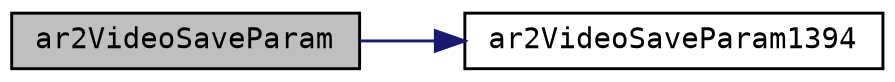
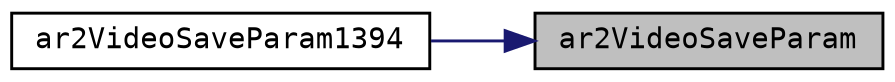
  digraph {
    rankdir=LR
    fontname="DejaVu Sans Mono"
    node [color=black fontname="DejaVu Sans Mono" fontsize=10 shape=record style=filled]
    n1 [fillcolor=grey75 fontcolor=black height=0.2 label=ar2VideoSaveParam width=0.4]
    n2 [fillcolor=white height=0.2 label=ar2VideoSaveParam1394 width=0.4]
-   n1 -> n2 [color=midnightblue fontname="DejaVu Sans Mono" fontsize=10 labelfontname=Helvetica labelfontsize=10 style=solid]
+   n2 -> n1 [color=midnightblue fontname="DejaVu Sans Mono" fontsize=10 labelfontname=Helvetica labelfontsize=10 style=solid]
  }
